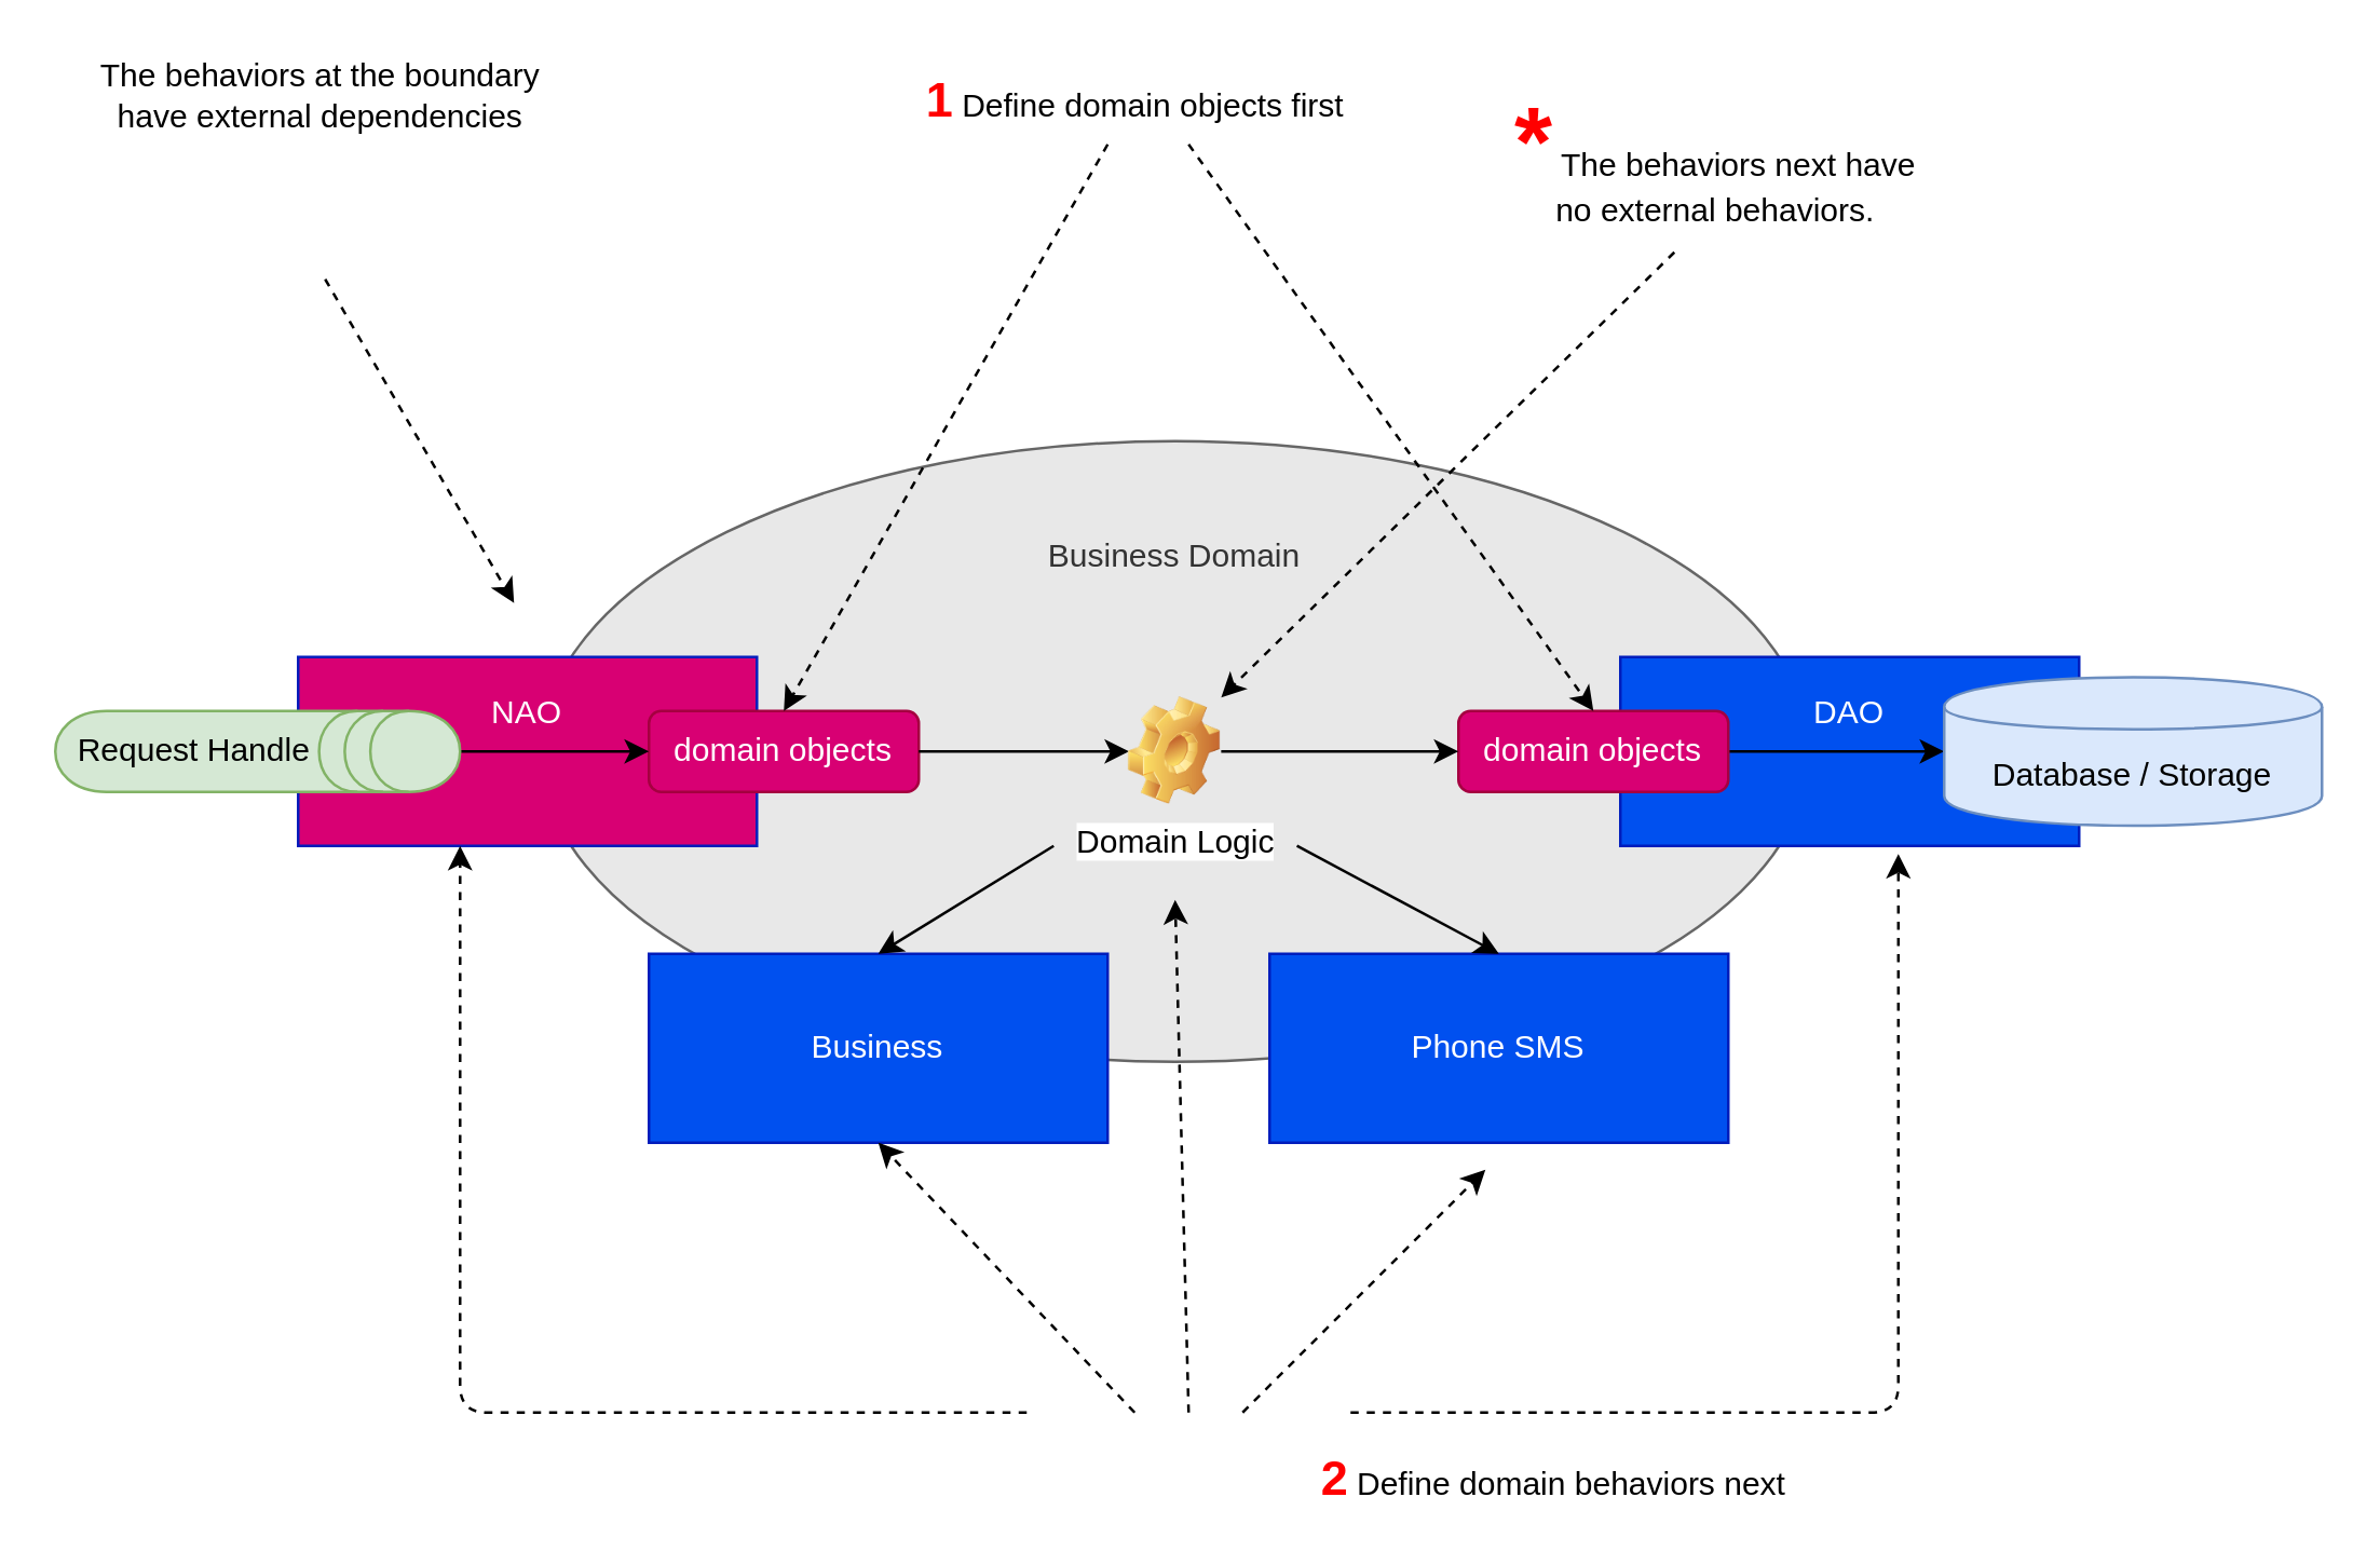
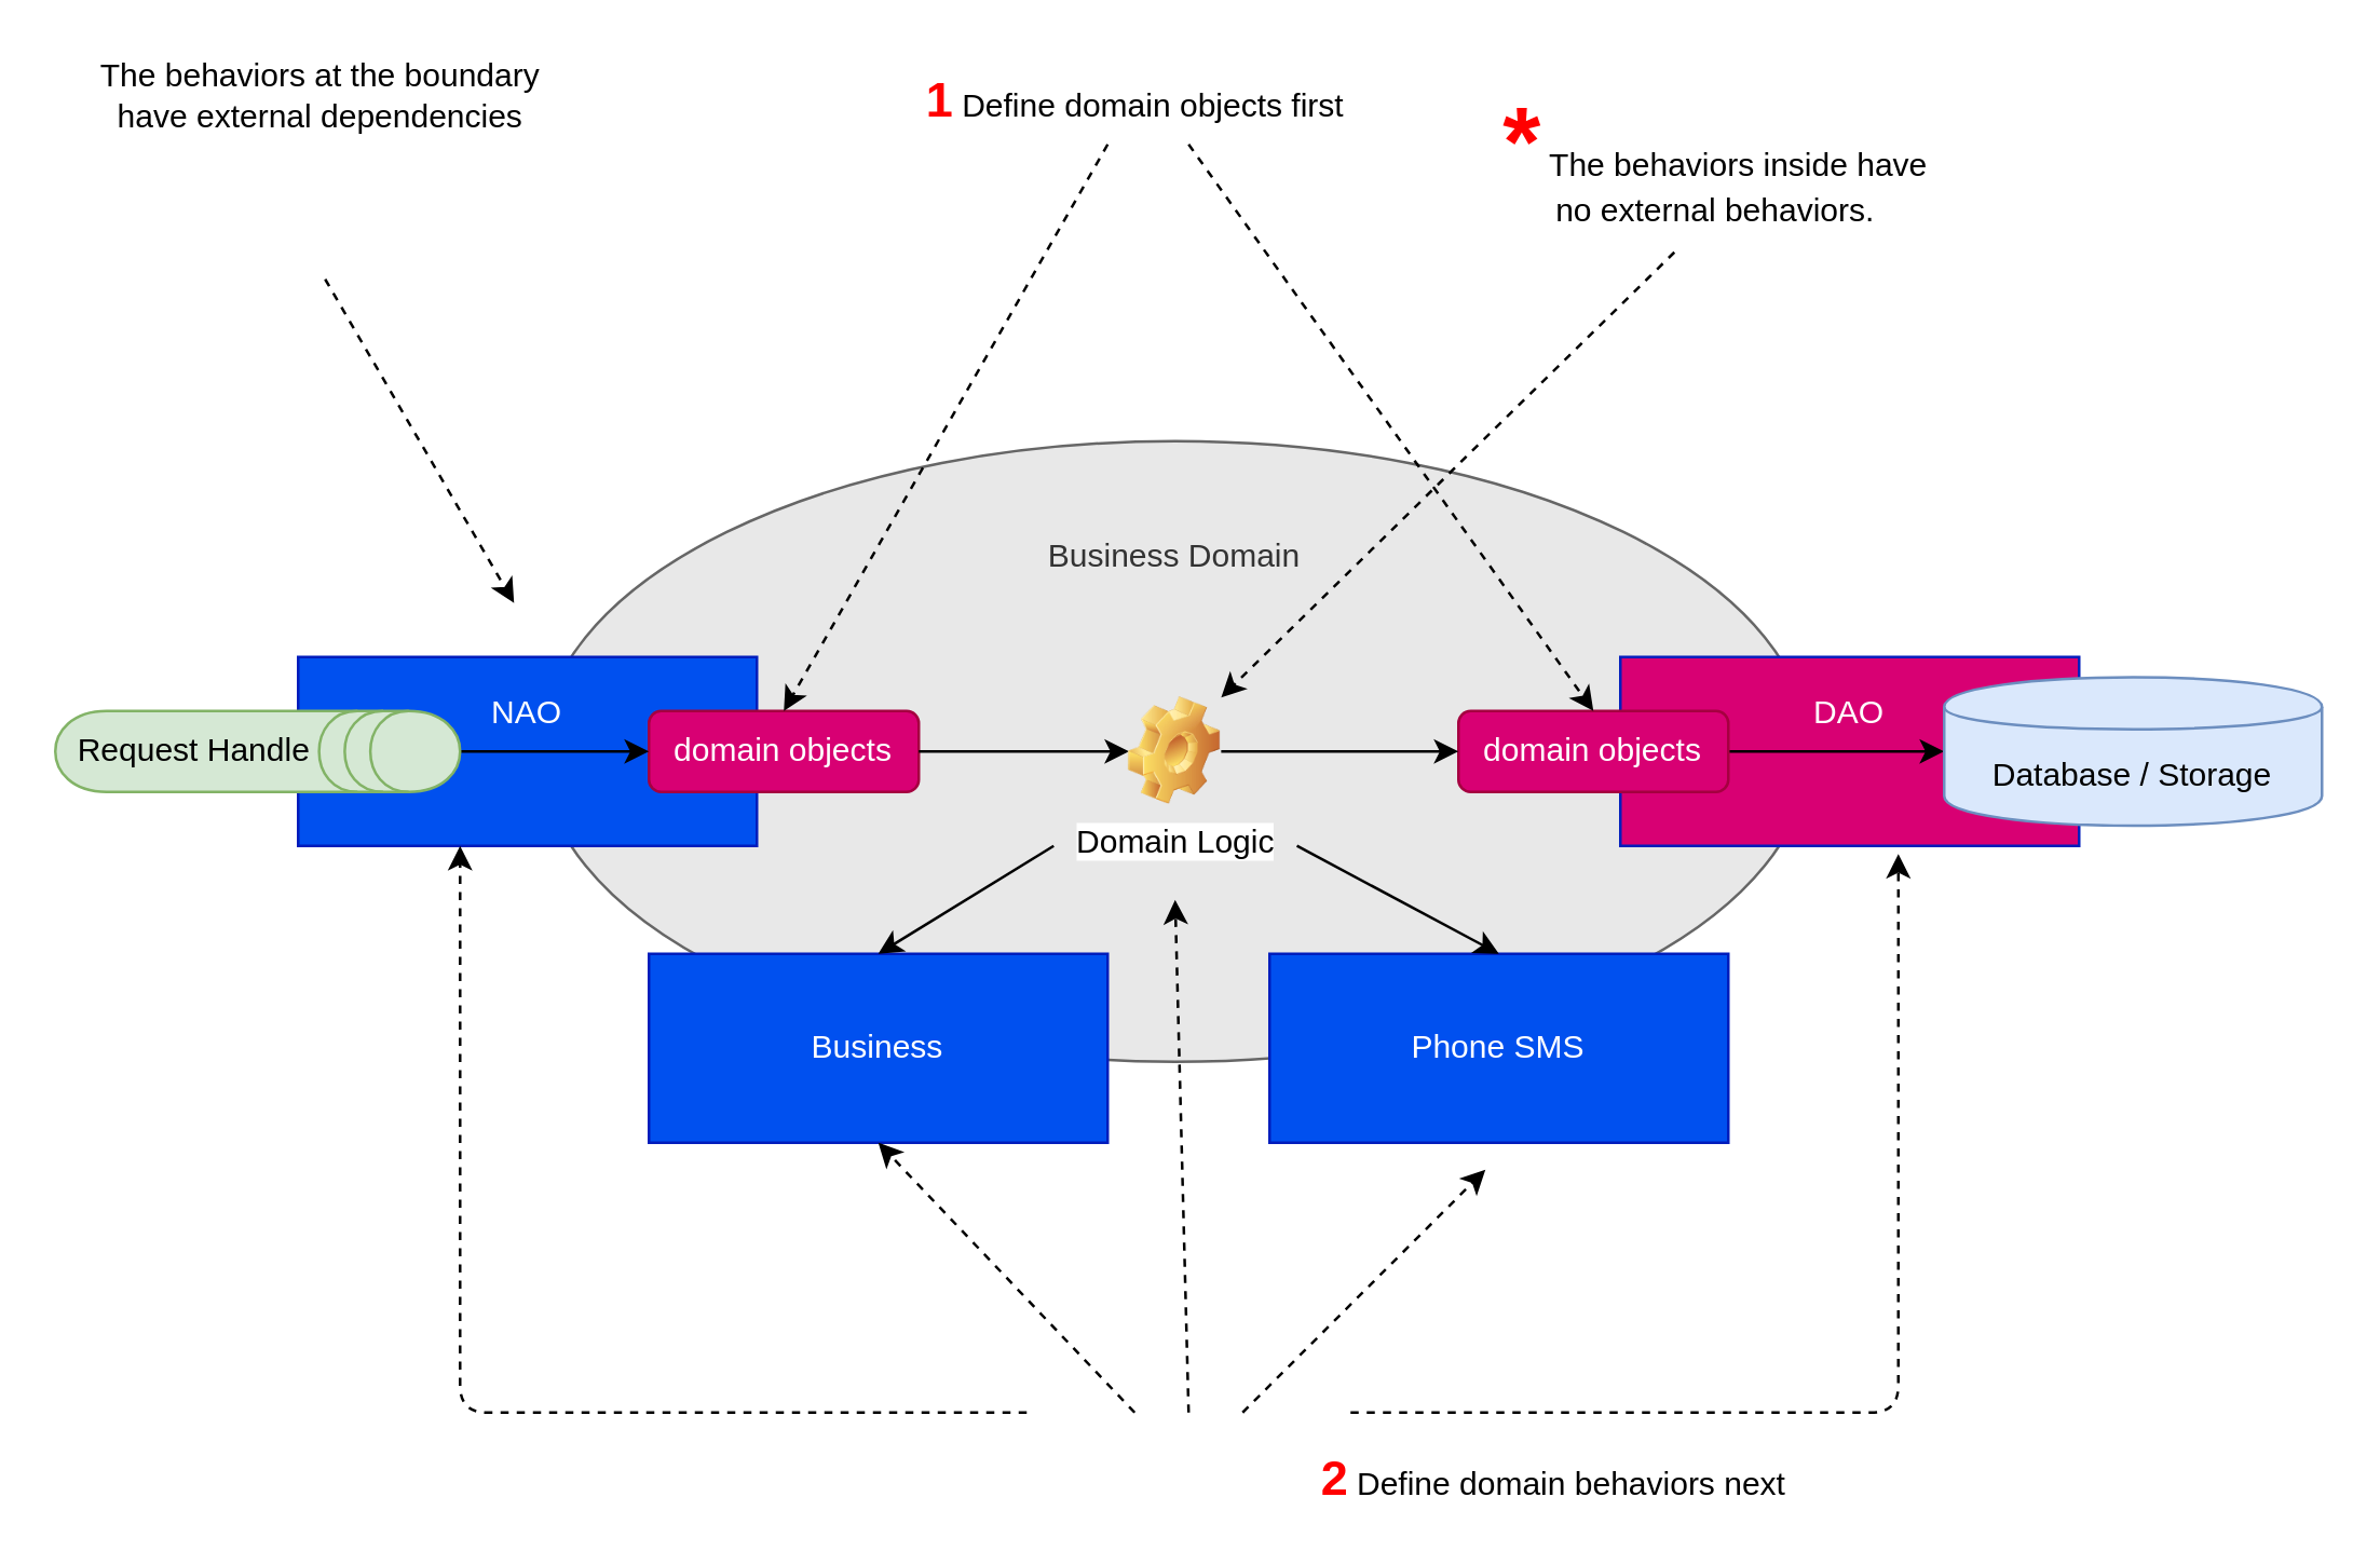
  <mxCell id="0" />
  <mxCell id="1" parent="0" />
  <mxCell id="2" value="Business Domain&lt;br&gt;&lt;br&gt;&lt;br&gt;&lt;br&gt;&lt;br&gt;&lt;br&gt;&lt;br&gt;&lt;br&gt;&lt;br&gt;&lt;br&gt;&lt;br&gt;" style="ellipse;whiteSpace=wrap;html=1;fillColor=#E8E8E8;strokeColor=#666666;fontColor=#333333;" vertex="1" parent="1"><mxGeometry x="200" y="163" width="470" height="230" as="geometry" /></mxCell>
- <mxCell id="3" value="DAO&lt;br&gt;&lt;br&gt;&lt;br&gt;" style="rounded=0;whiteSpace=wrap;html=1;fillColor=#0050ef;strokeColor=#001DBC;fontColor=#ffffff;" vertex="1" parent="1"><mxGeometry x="600" y="243" width="170" height="70" as="geometry" /></mxCell>
- <mxCell id="4" value="NAO&lt;br&gt;&lt;br&gt;&lt;br&gt;" style="rounded=0;whiteSpace=wrap;html=1;fillColor=#d80073;strokeColor=#001DBC;fontColor=#ffffff;" vertex="1" parent="1"><mxGeometry x="110" y="243" width="170" height="70" as="geometry" /></mxCell>
+ <mxCell id="3" value="DAO&lt;br&gt;&lt;br&gt;&lt;br&gt;" style="rounded=0;whiteSpace=wrap;html=1;fillColor=#d80073;strokeColor=#001DBC;fontColor=#ffffff;" vertex="1" parent="1"><mxGeometry x="600" y="243" width="170" height="70" as="geometry" /></mxCell>
+ <mxCell id="4" value="NAO&lt;br&gt;&lt;br&gt;&lt;br&gt;" style="rounded=0;whiteSpace=wrap;html=1;fillColor=#0050ef;strokeColor=#001DBC;fontColor=#ffffff;" vertex="1" parent="1"><mxGeometry x="110" y="243" width="170" height="70" as="geometry" /></mxCell>
  <mxCell id="5" value="domain objects" style="rounded=1;whiteSpace=wrap;html=1;fillColor=#d80073;strokeColor=#A50040;fontColor=#ffffff;" vertex="1" parent="1"><mxGeometry x="240" y="263" width="100" height="30" as="geometry" /></mxCell>
  <mxCell id="6" style="edgeStyle=orthogonalEdgeStyle;rounded=0;orthogonalLoop=1;jettySize=auto;html=1;" edge="1" parent="1" source="7" target="11"><mxGeometry relative="1" as="geometry" /></mxCell>
  <mxCell id="7" value="domain objects" style="rounded=1;whiteSpace=wrap;html=1;fillColor=#d80073;strokeColor=#A50040;fontColor=#ffffff;" vertex="1" parent="1"><mxGeometry x="540" y="263" width="100" height="30" as="geometry" /></mxCell>
  <mxCell id="8" value="" style="endArrow=classic;html=1;exitX=1;exitY=0.5;exitDx=0;exitDy=0;entryX=0;entryY=0.5;entryDx=0;entryDy=0;" edge="1" parent="1" source="5" target="10"><mxGeometry width="50" height="50" relative="1" as="geometry"><mxPoint x="340" y="443" as="sourcePoint" /><mxPoint x="390" y="393" as="targetPoint" /></mxGeometry></mxCell>
  <mxCell id="9" style="edgeStyle=orthogonalEdgeStyle;rounded=0;orthogonalLoop=1;jettySize=auto;html=1;entryX=0;entryY=0.5;entryDx=0;entryDy=0;" edge="1" parent="1" source="10" target="7"><mxGeometry relative="1" as="geometry" /></mxCell>
  <mxCell id="10" value="Domain Logic" style="shape=image;html=1;verticalLabelPosition=bottom;labelBackgroundColor=#ffffff;verticalAlign=top;imageAspect=1;aspect=fixed;image=img/clipart/Gear_128x128.png" vertex="1" parent="1"><mxGeometry x="417.95" y="258" width="34.1" height="40" as="geometry" /></mxCell>
  <mxCell id="11" value="Database / Storage" style="shape=cylinder;whiteSpace=wrap;html=1;boundedLbl=1;backgroundOutline=1;fillColor=#dae8fc;strokeColor=#6c8ebf;" vertex="1" parent="1"><mxGeometry x="720" y="250.5" width="140" height="55" as="geometry" /></mxCell>
  <mxCell id="12" style="edgeStyle=orthogonalEdgeStyle;rounded=0;orthogonalLoop=1;jettySize=auto;html=1;entryX=0;entryY=0.5;entryDx=0;entryDy=0;" edge="1" parent="1" source="13" target="5"><mxGeometry relative="1" as="geometry" /></mxCell>
  <mxCell id="13" value="&lt;span style=&quot;white-space: normal&quot;&gt;&amp;nbsp; Request Handle&lt;/span&gt;" style="shape=datastore;whiteSpace=wrap;html=1;direction=south;align=left;fillColor=#d5e8d4;strokeColor=#82b366;" vertex="1" parent="1"><mxGeometry x="20" y="263" width="150" height="30" as="geometry" /></mxCell>
  <mxCell id="14" value="Business" style="rounded=0;whiteSpace=wrap;html=1;fillColor=#0050ef;strokeColor=#001DBC;fontColor=#ffffff;" vertex="1" parent="1"><mxGeometry x="240" y="353" width="170" height="70" as="geometry" /></mxCell>
  <mxCell id="15" value="Phone SMS" style="rounded=0;whiteSpace=wrap;html=1;fillColor=#0050ef;strokeColor=#001DBC;fontColor=#ffffff;" vertex="1" parent="1"><mxGeometry x="470" y="353" width="170" height="70" as="geometry" /></mxCell>
  <mxCell id="16" value="" style="endArrow=classic;dashed=1;html=1;endFill=1;entryX=0.5;entryY=0;entryDx=0;entryDy=0;" edge="1" parent="1" target="5"><mxGeometry width="50" height="50" relative="1" as="geometry"><mxPoint x="410" y="53" as="sourcePoint" /><mxPoint x="120" y="33" as="targetPoint" /></mxGeometry></mxCell>
  <mxCell id="17" value="" style="endArrow=classic;dashed=1;html=1;endFill=1;entryX=0.5;entryY=0;entryDx=0;entryDy=0;" edge="1" parent="1" target="7"><mxGeometry width="50" height="50" relative="1" as="geometry"><mxPoint x="440" y="53" as="sourcePoint" /><mxPoint x="370" y="293" as="targetPoint" /></mxGeometry></mxCell>
  <mxCell id="18" value="&lt;font style=&quot;font-size: 18px&quot; color=&quot;#ff0000&quot;&gt;&lt;b&gt;1&lt;/b&gt;&lt;/font&gt; Define domain objects first" style="text;html=1;align=center;verticalAlign=middle;resizable=0;points=[];;autosize=1;" vertex="1" parent="1"><mxGeometry x="335" y="27" width="170" height="20" as="geometry" /></mxCell>
  <mxCell id="19" value="" style="endArrow=classic;dashed=1;html=1;endFill=1;" edge="1" parent="1"><mxGeometry width="50" height="50" relative="1" as="geometry"><mxPoint x="440" y="523" as="sourcePoint" /><mxPoint x="435" y="333" as="targetPoint" /></mxGeometry></mxCell>
  <mxCell id="20" value="" style="endArrow=classic;dashed=1;html=1;endFill=1;entryX=0.5;entryY=1;entryDx=0;entryDy=0;" edge="1" parent="1" target="14"><mxGeometry width="50" height="50" relative="1" as="geometry"><mxPoint x="420" y="523" as="sourcePoint" /><mxPoint x="290" y="183" as="targetPoint" /></mxGeometry></mxCell>
  <mxCell id="21" value="" style="endArrow=classic;dashed=1;html=1;endFill=1;" edge="1" parent="1"><mxGeometry width="50" height="50" relative="1" as="geometry"><mxPoint x="460" y="523" as="sourcePoint" /><mxPoint x="550" y="433" as="targetPoint" /></mxGeometry></mxCell>
  <mxCell id="22" value="&lt;b&gt;&lt;font style=&quot;font-size: 18px&quot; color=&quot;#ff0000&quot;&gt;2&lt;/font&gt;&lt;/b&gt; Define domain behaviors next" style="text;html=1;align=center;verticalAlign=middle;resizable=0;points=[];;autosize=1;" vertex="1" parent="1"><mxGeometry x="480" y="538" width="190" height="20" as="geometry" /></mxCell>
  <mxCell id="23" value="" style="endArrow=classic;dashed=1;html=1;endFill=1;" edge="1" parent="1"><mxGeometry width="50" height="50" relative="1" as="geometry"><mxPoint x="120" y="103" as="sourcePoint" /><mxPoint x="190" y="223" as="targetPoint" /></mxGeometry></mxCell>
  <mxCell id="24" value="The behaviors at the boundary &lt;br&gt;have external dependencies" style="text;html=1;align=center;verticalAlign=middle;resizable=0;points=[];;autosize=1;" vertex="1" parent="1"><mxGeometry x="28" y="20" width="180" height="30" as="geometry" /></mxCell>
  <mxCell id="25" value="" style="endArrow=classic;dashed=1;html=1;endFill=1;entryX=1;entryY=0;entryDx=0;entryDy=0;" edge="1" parent="1" target="10"><mxGeometry width="50" height="50" relative="1" as="geometry"><mxPoint x="620" y="93" as="sourcePoint" /><mxPoint x="175" y="33" as="targetPoint" /></mxGeometry></mxCell>
- <mxCell id="26" value="&lt;b&gt;&lt;font color=&quot;#ff0000&quot; style=&quot;font-size: 36px ; line-height: 100%&quot;&gt;*&lt;/font&gt;&lt;/b&gt; The behaviors next have &lt;br&gt;no external behaviors." style="text;html=1;align=center;verticalAlign=middle;resizable=0;points=[];;autosize=1;" vertex="1" parent="1"><mxGeometry x="550" y="30" width="170" height="60" as="geometry" /></mxCell>
+ <mxCell id="26" value="&lt;b&gt;&lt;font color=&quot;#ff0000&quot; style=&quot;font-size: 36px ; line-height: 100%&quot;&gt;*&lt;/font&gt;&lt;/b&gt; The behaviors inside have &lt;br&gt;no external behaviors." style="text;html=1;align=center;verticalAlign=middle;resizable=0;points=[];;autosize=1;" vertex="1" parent="1"><mxGeometry x="550" y="30" width="170" height="60" as="geometry" /></mxCell>
  <mxCell id="27" value="" style="endArrow=classic;dashed=1;html=1;endFill=1;entryX=0.353;entryY=1;entryDx=0;entryDy=0;entryPerimeter=0;" edge="1" parent="1" target="4"><mxGeometry width="50" height="50" relative="1" as="geometry"><mxPoint x="380" y="523" as="sourcePoint" /><mxPoint x="105" y="383" as="targetPoint" /><Array as="points"><mxPoint x="170" y="523" /></Array></mxGeometry></mxCell>
  <mxCell id="28" value="" style="endArrow=classic;dashed=1;html=1;endFill=1;entryX=0.606;entryY=1.043;entryDx=0;entryDy=0;entryPerimeter=0;" edge="1" parent="1" target="3"><mxGeometry width="50" height="50" relative="1" as="geometry"><mxPoint x="500" y="523" as="sourcePoint" /><mxPoint x="475" y="373" as="targetPoint" /><Array as="points"><mxPoint x="703" y="523" /></Array></mxGeometry></mxCell>
  <mxCell id="29" value="" style="endArrow=classic;html=1;entryX=0.5;entryY=0;entryDx=0;entryDy=0;" edge="1" parent="1" target="14"><mxGeometry width="50" height="50" relative="1" as="geometry"><mxPoint x="390" y="313" as="sourcePoint" /><mxPoint x="120" y="413" as="targetPoint" /></mxGeometry></mxCell>
  <mxCell id="30" value="" style="endArrow=classic;html=1;entryX=0.5;entryY=0;entryDx=0;entryDy=0;exitX=0.596;exitY=0.652;exitDx=0;exitDy=0;exitPerimeter=0;" edge="1" parent="1" source="2" target="15"><mxGeometry width="50" height="50" relative="1" as="geometry"><mxPoint x="-160" y="633" as="sourcePoint" /><mxPoint x="-110" y="583" as="targetPoint" /></mxGeometry></mxCell>
